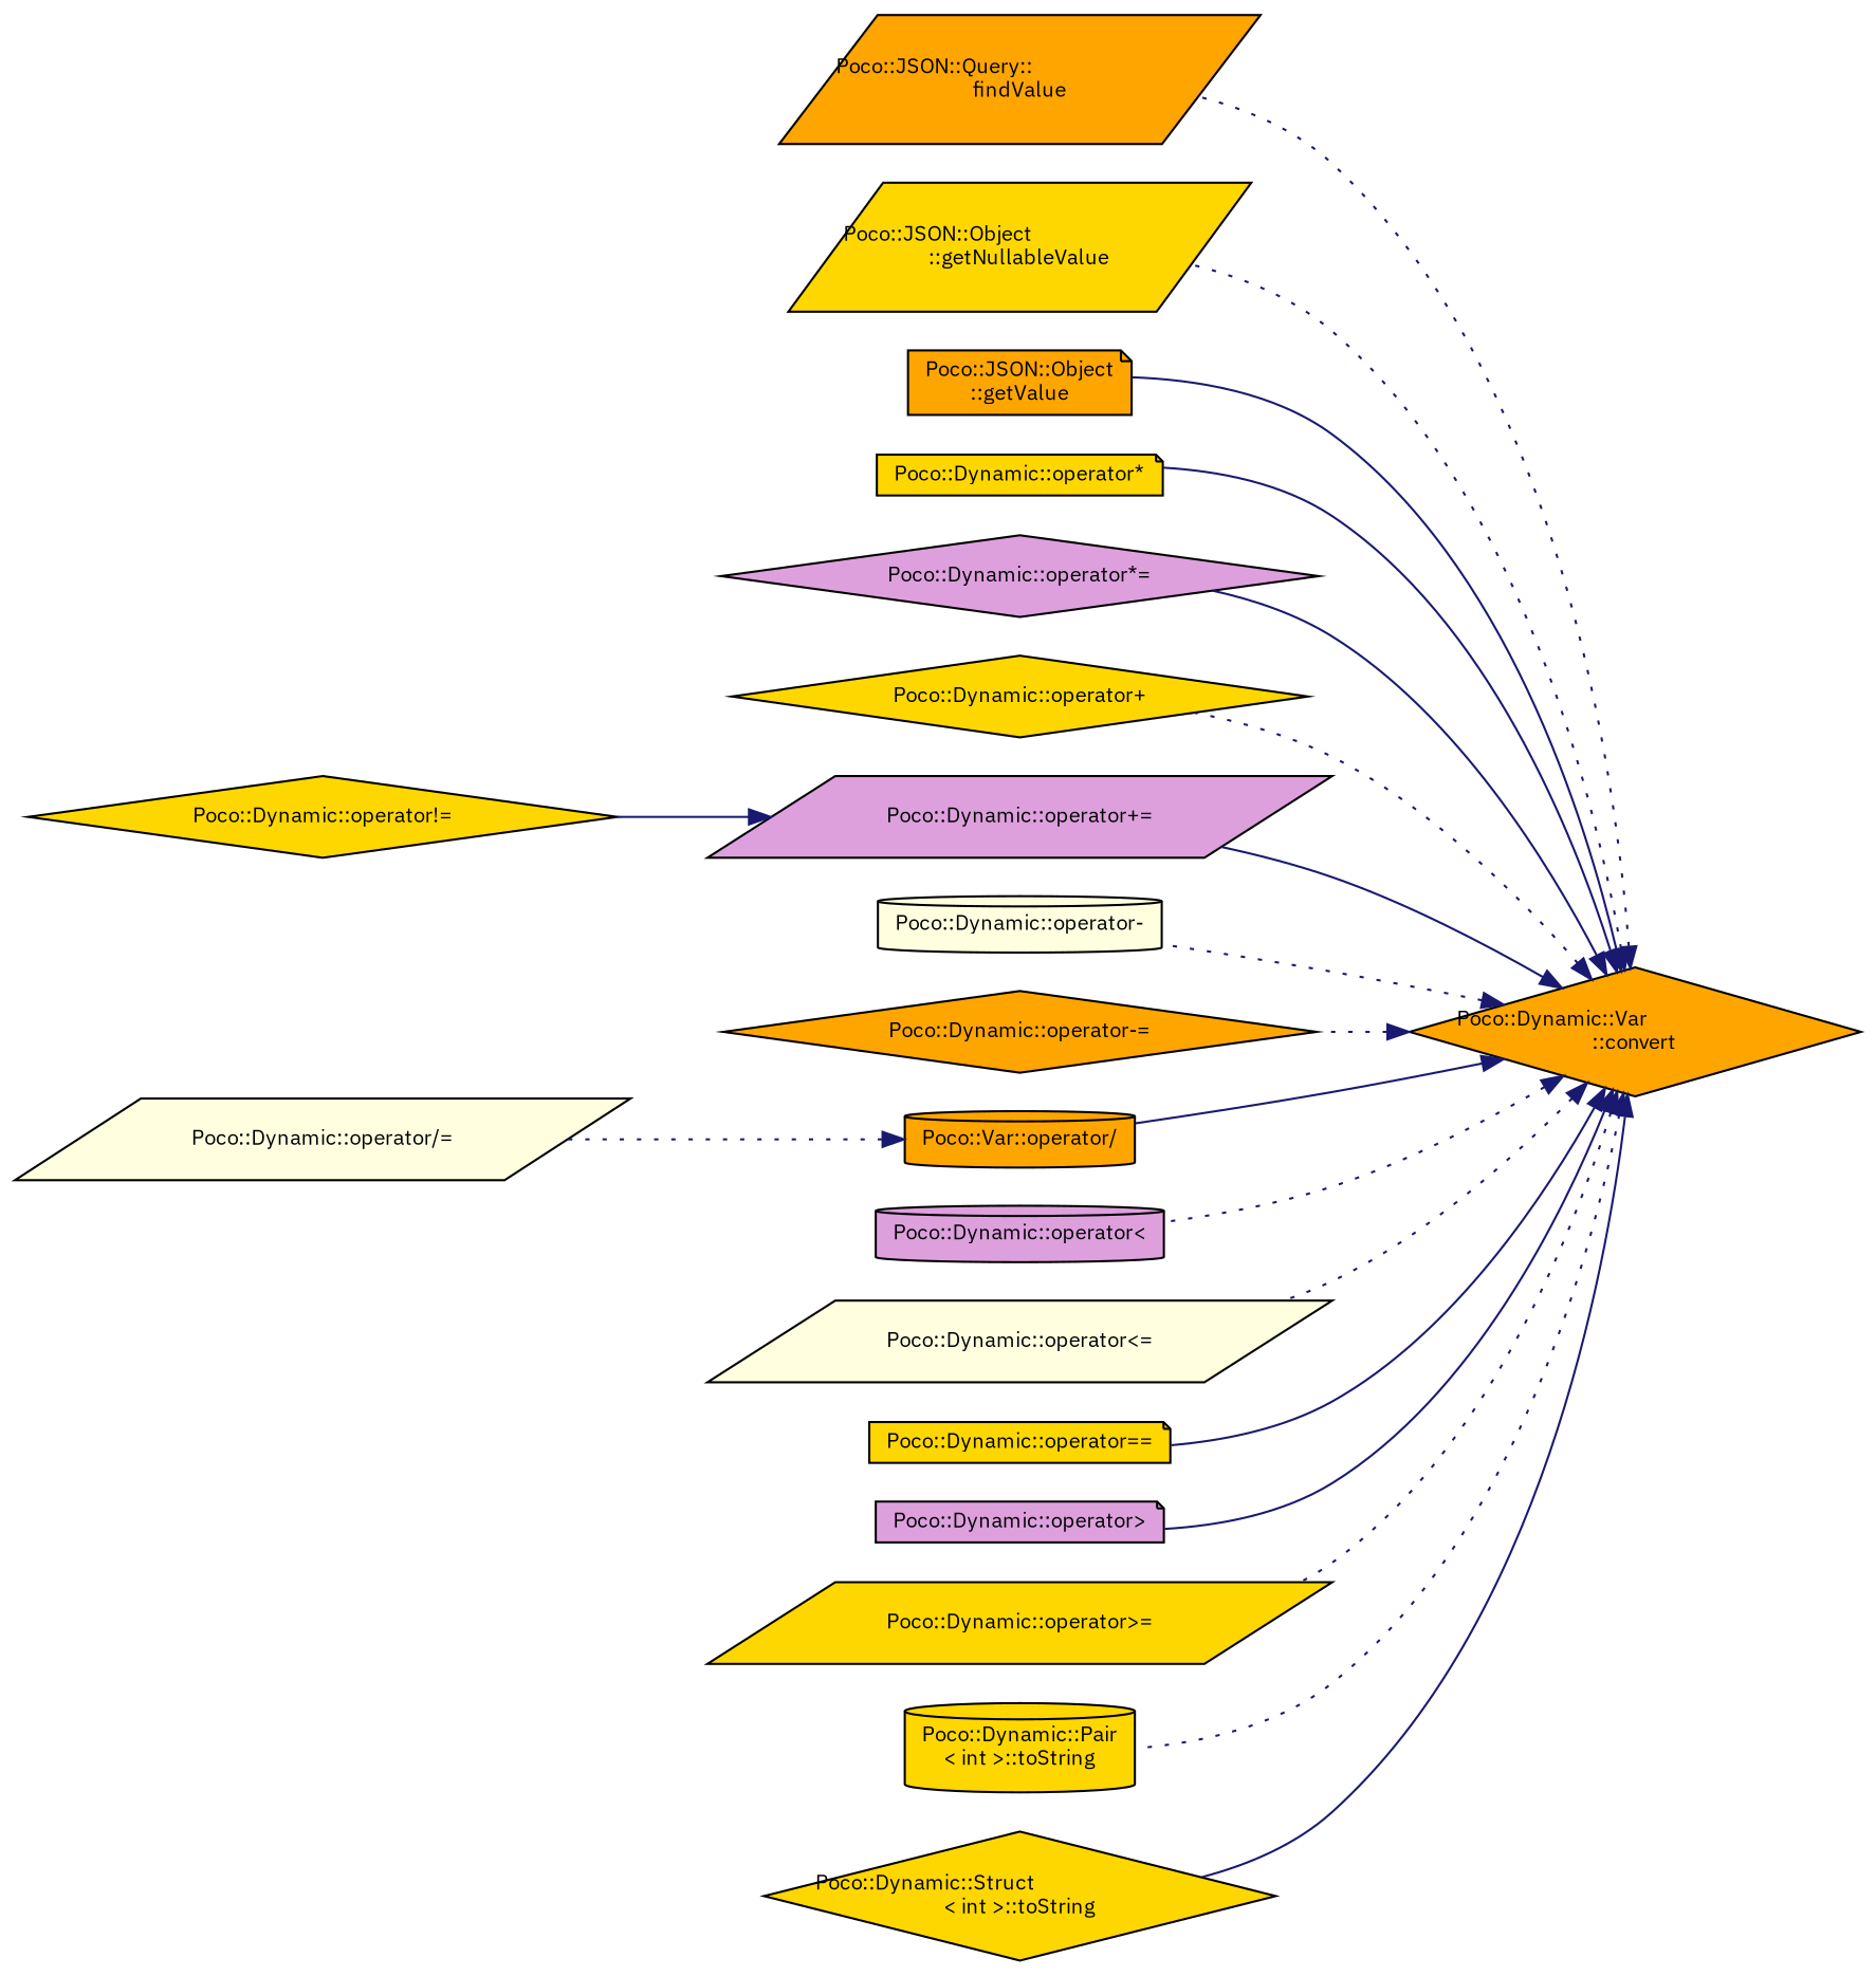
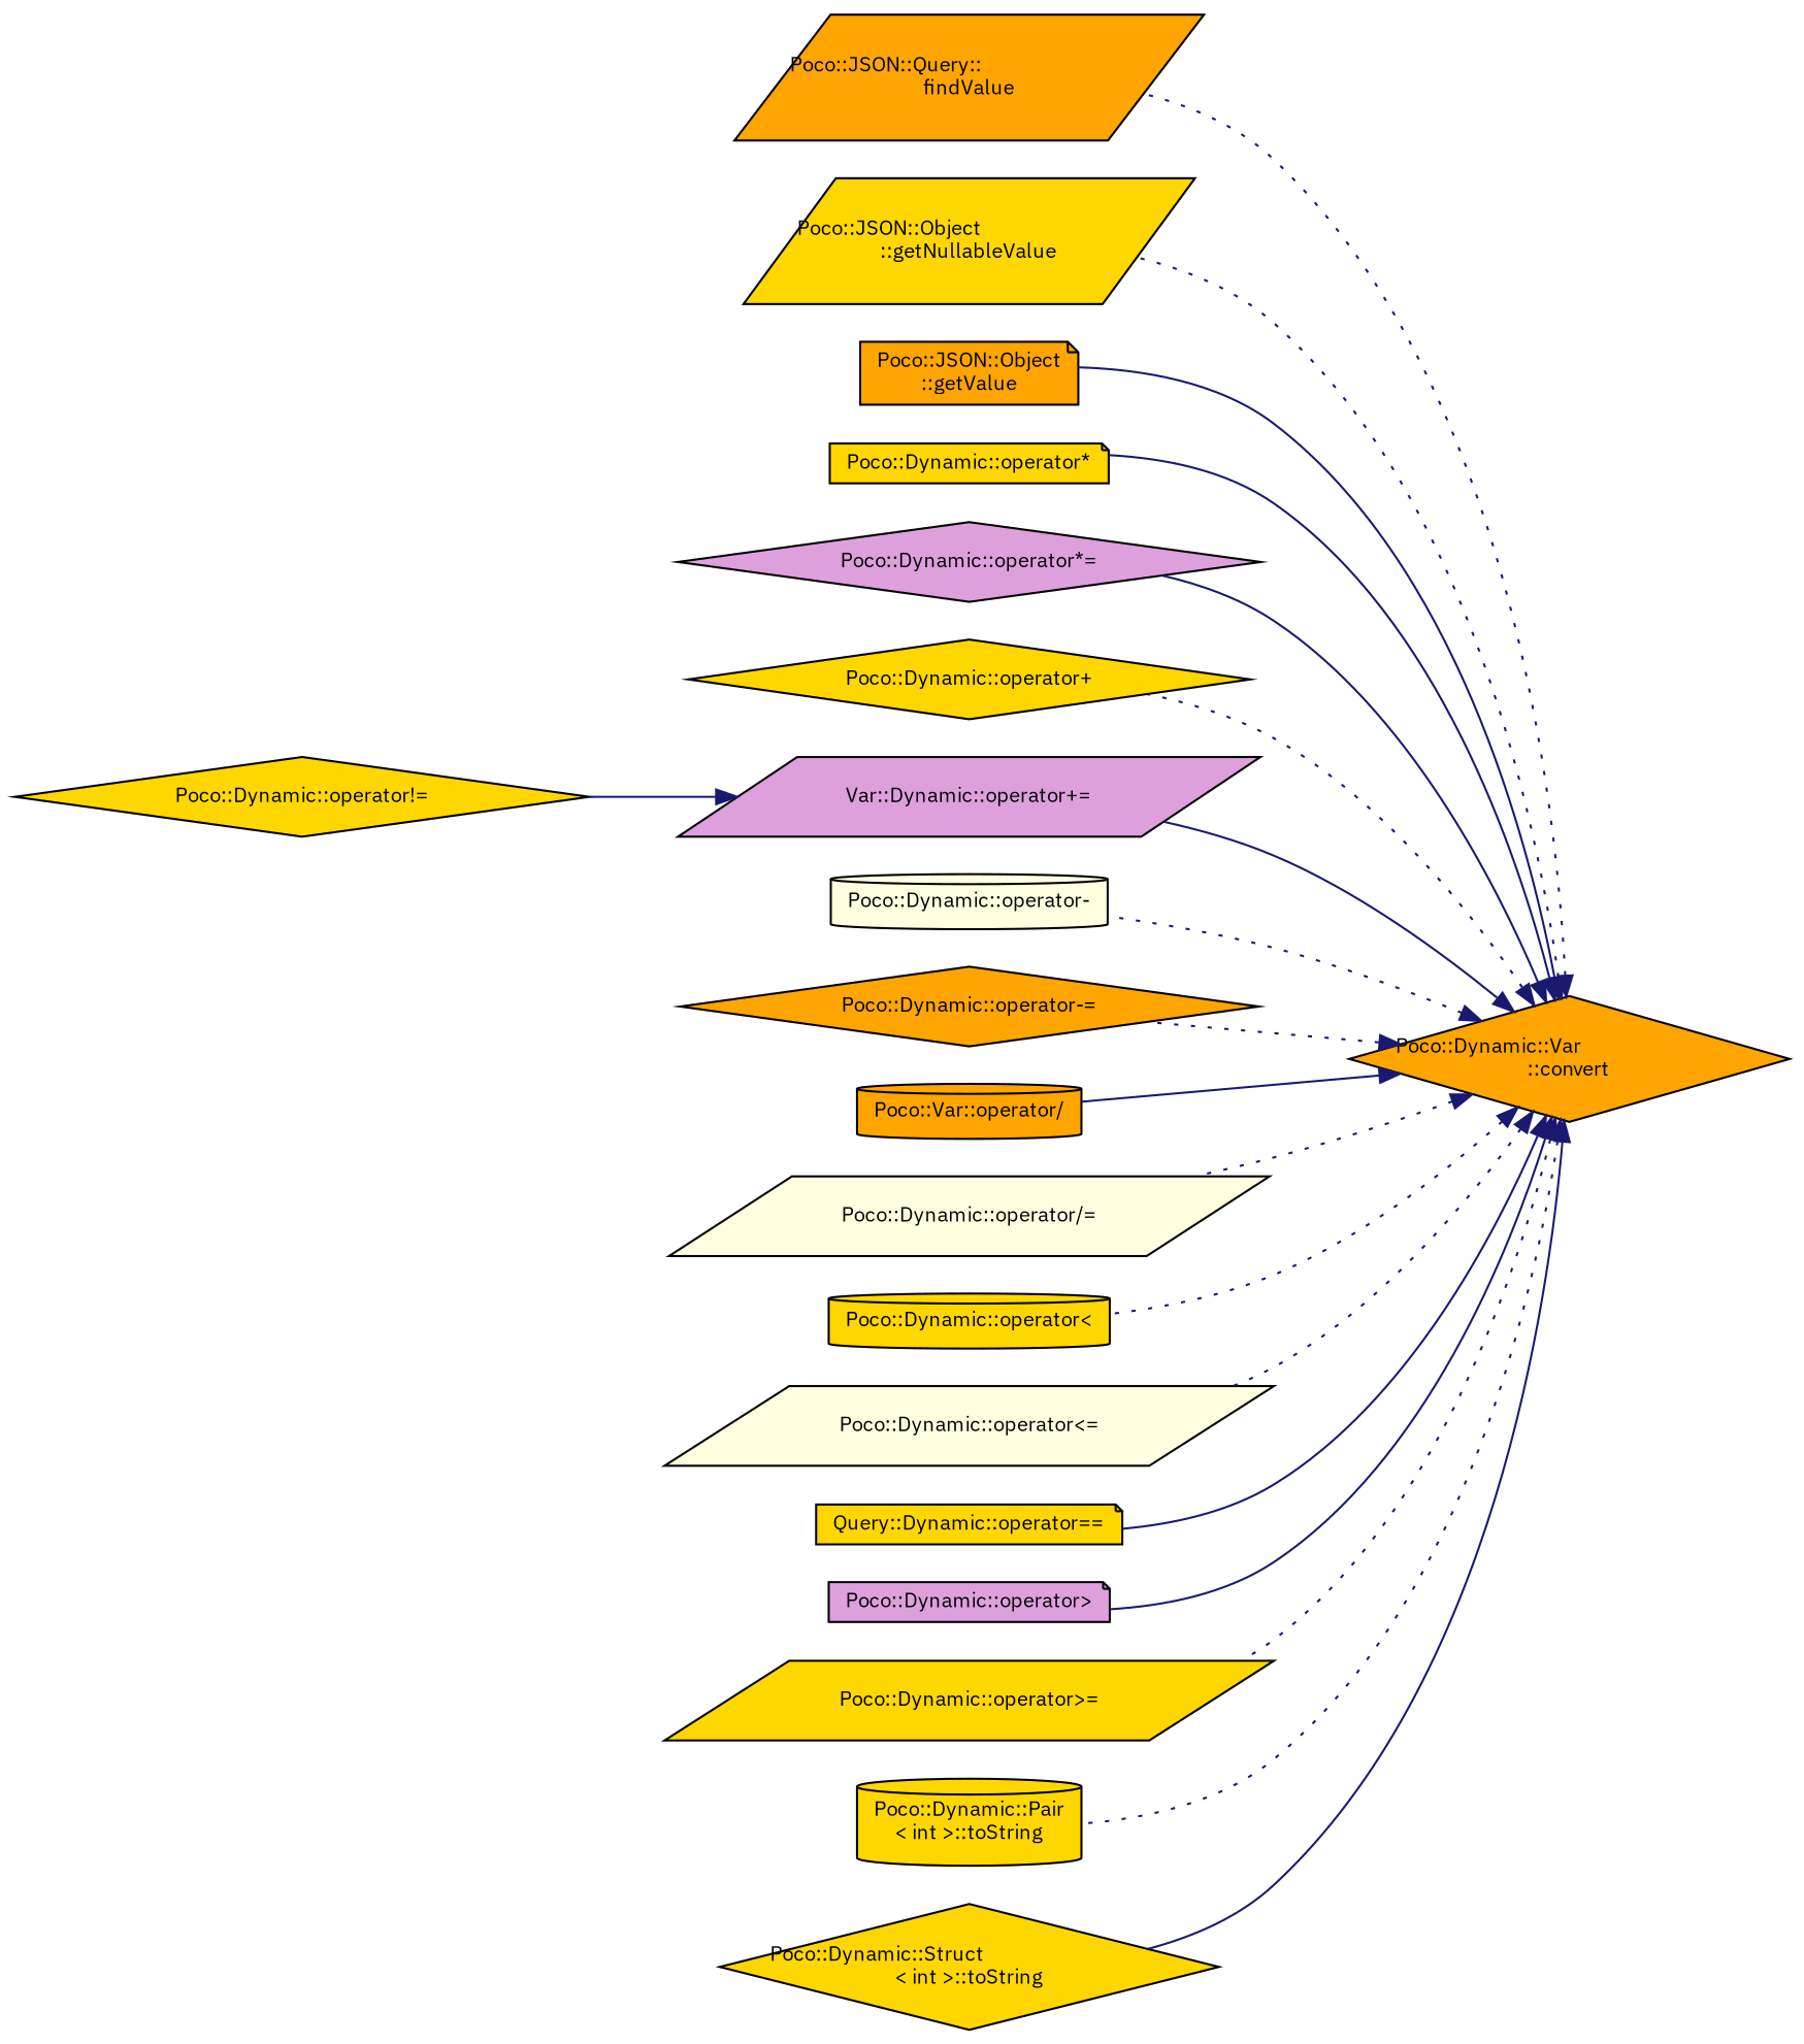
  digraph {
    fontname="IBM Plex Sans"
    rankdir=RL
    node [color=black fillcolor=gold fontname="IBM Plex Sans" fontsize=10 shape=diamond style=filled]
    edge [color=midnightblue dir=back fontname="IBM Plex Sans" fontsize=10 labelfontname=Helvetica labelfontsize=10 style=dotted]
    n1 [fillcolor=orange fontcolor=black height=0.2 label="Poco::Dynamic::Var\l::convert" width=0.4]
    n2 [fillcolor=orange height=0.2 label="Poco::JSON::Query::\lfindValue" shape=parallelogram width=0.4]
    n3 [height=0.2 label="Poco::JSON::Object\l::getNullableValue" shape=parallelogram width=0.4]
    n4 [fillcolor=orange height=0.2 label="Poco::JSON::Object\l::getValue" shape=note width=0.4]
    n5 [height=0.2 label="Poco::Dynamic::operator*" shape=note width=0.4]
    n6 [fillcolor=plum height=0.2 label="Poco::Dynamic::operator*=" width=0.4]
    n7 [height=0.2 label="Poco::Dynamic::operator+" width=0.4]
-   n8 [fillcolor=plum height=0.2 label="Poco::Dynamic::operator+=" shape=parallelogram width=0.4]
+   n8 [fillcolor=plum height=0.2 label="Var::Dynamic::operator+=" shape=parallelogram width=0.4]
    n9 [fillcolor=lightyellow height=0.2 label="Poco::Dynamic::operator-" shape=cylinder width=0.4]
    n10 [fillcolor=orange height=0.2 label="Poco::Dynamic::operator-=" width=0.4]
    n11 [fillcolor=orange height=0.2 label="Poco::Var::operator/" shape=cylinder width=0.4]
    n12 [fillcolor=lightyellow height=0.2 label="Poco::Dynamic::operator/=" shape=parallelogram width=0.4]
-   n13 [fillcolor=plum height=0.2 label="Poco::Dynamic::operator\<" shape=cylinder width=0.4]
+   n13 [height=0.2 label="Poco::Dynamic::operator\<" shape=cylinder width=0.4]
    n14 [fillcolor=lightyellow height=0.2 label="Poco::Dynamic::operator\<=" shape=parallelogram width=0.4]
-   n15 [height=0.2 label="Poco::Dynamic::operator==" shape=note width=0.4]
+   n15 [height=0.2 label="Query::Dynamic::operator==" shape=note width=0.4]
    n16 [fillcolor=plum height=0.2 label="Poco::Dynamic::operator\>" shape=note width=0.4]
    n17 [height=0.2 label="Poco::Dynamic::operator\>=" shape=parallelogram width=0.4]
    n18 [height=0.2 label="Poco::Dynamic::Pair\l\< int \>::toString" shape=cylinder width=0.4]
    n19 [height=0.2 label="Poco::Dynamic::Struct\l\< int \>::toString" width=0.4]
    n20 [height=0.2 label="Poco::Dynamic::operator!=" width=0.4]
    n1 -> n2
    n1 -> n3
    n1 -> n4 [style=solid]
    n1 -> n5 [style=solid]
    n1 -> n6 [style=solid]
    n1 -> n7
    n1 -> n8 [style=solid]
    n1 -> n9
    n1 -> n10
    n1 -> n11 [style=solid]
-   n11 -> n12
+   n1 -> n12
    n1 -> n13
    n1 -> n14
    n1 -> n15 [style=solid]
    n1 -> n16 [style=solid]
    n1 -> n17
    n1 -> n18
    n1 -> n19 [style=solid]
    n8 -> n20 [style=solid]
  }
